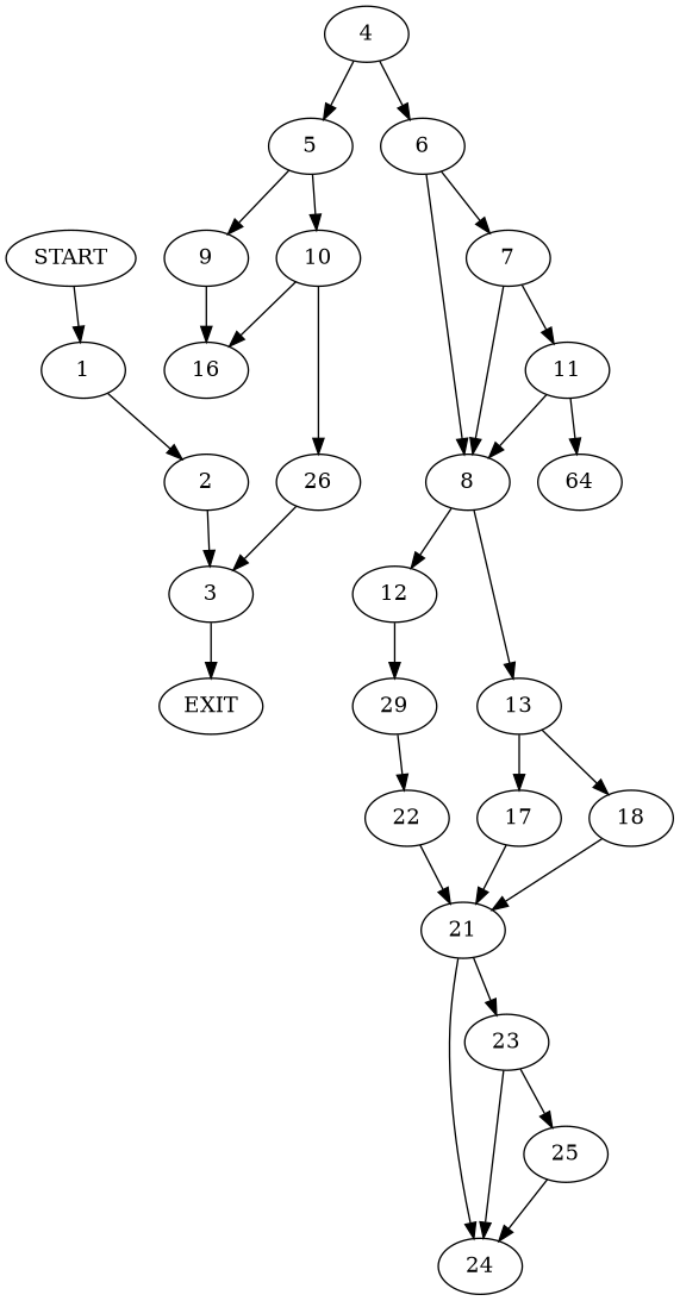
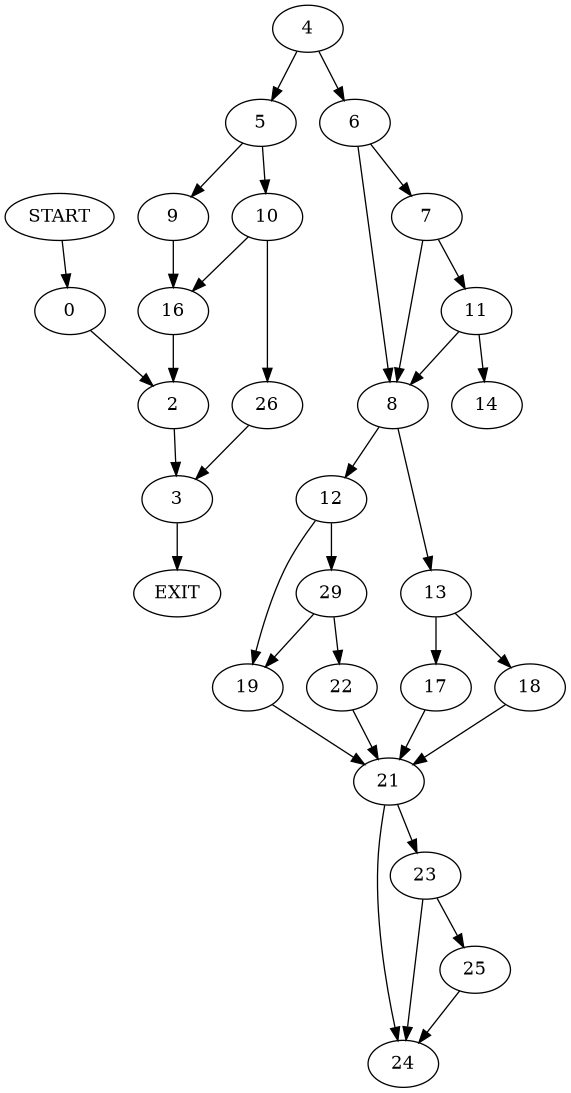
  digraph {
    fontname="DejaVu Serif"
    node [fontname="DejaVu Serif"]
    edge [fontname="DejaVu Serif"]
    n1 [label=START]
-   1
+   1 [label=0]
    2
    n4 [label=EXIT]
    3
    4
    5
    6
    9
    10
    7
    8
    16
    26
    11
    12
    13
-   14 [label=64]
+   14
+   19
    n20 [label=29]
    17
    18
    21
    22
    23
    24
    25
    n1 -> 1
    1 -> 2
    2 -> 3
    3 -> n4
    4 -> 5
    4 -> 6
    5 -> 9
    5 -> 10
    6 -> 7
    6 -> 8
    9 -> 16
    10 -> 16
    10 -> 26
    7 -> 8
    7 -> 11
    8 -> 12
    8 -> 13
+   16 -> 2
    26 -> 3
    11 -> 8
    11 -> 14
+   12 -> 19
    12 -> n20
    13 -> 17
    13 -> 18
+   19 -> 21
+   n20 -> 19
    n20 -> 22
    17 -> 21
    18 -> 21
    21 -> 23
    21 -> 24
    22 -> 21
    23 -> 24
    23 -> 25
    25 -> 24
  }
